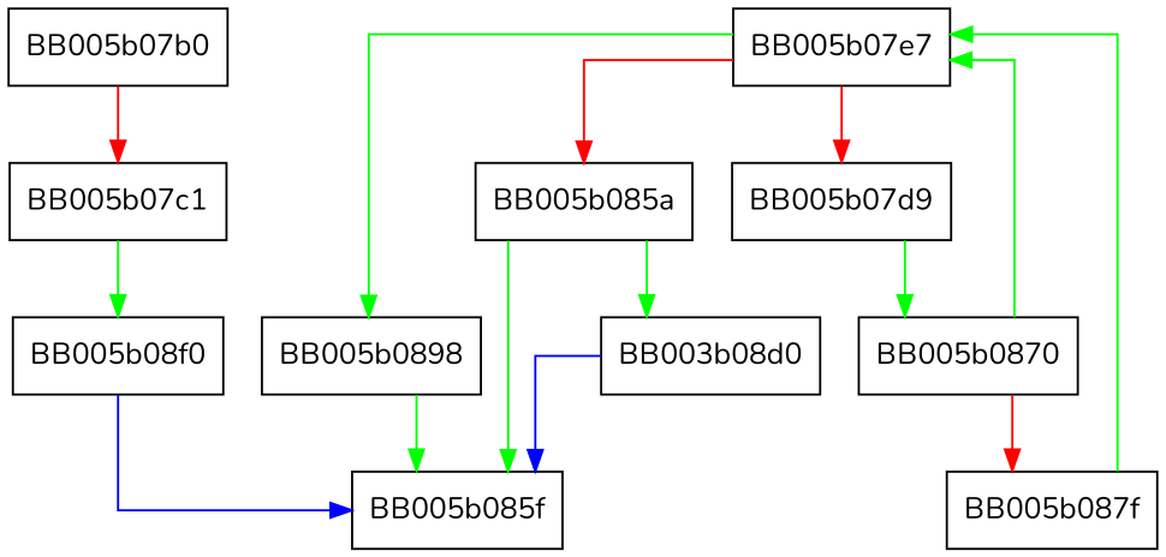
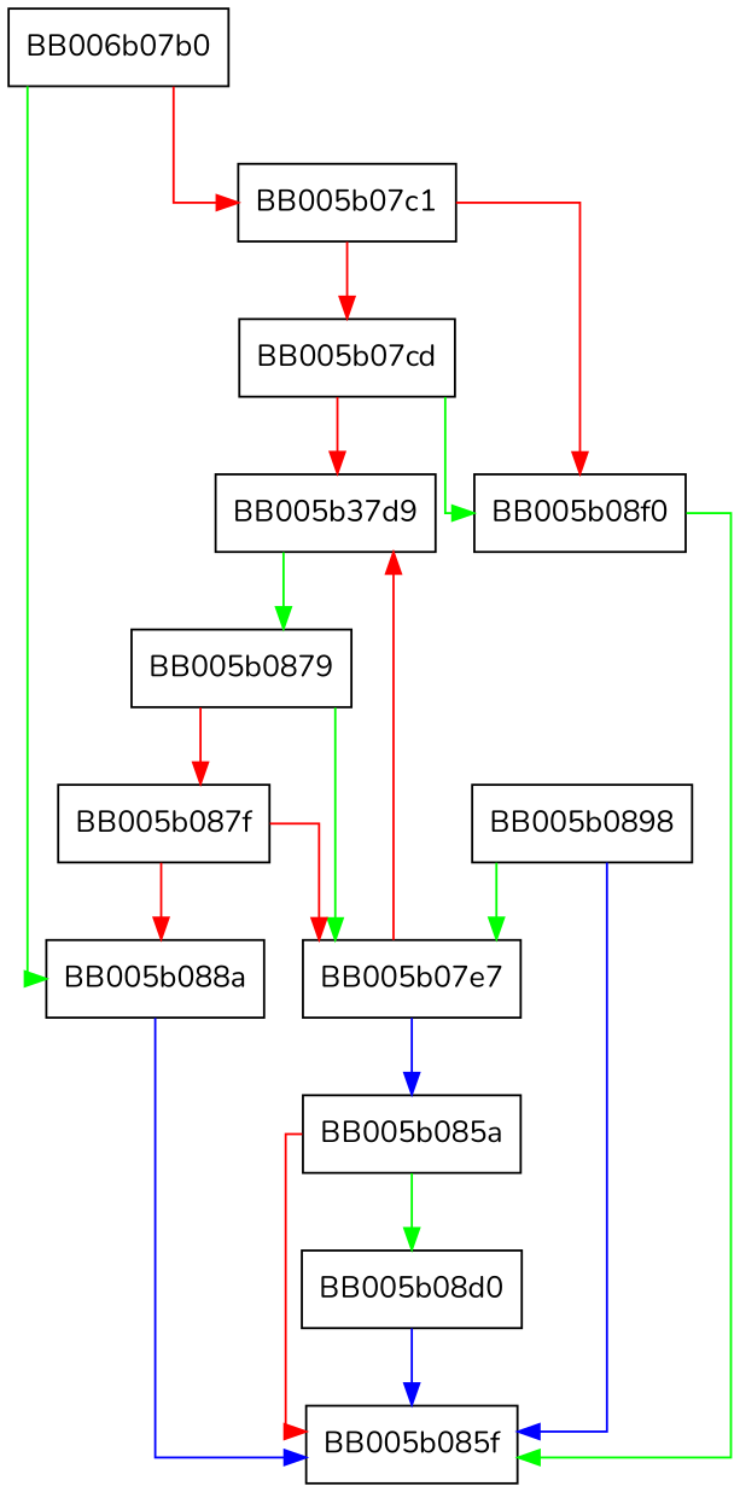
  digraph {
    fontname=Nunito
    splines=ortho
    node [fontname=Nunito shape=box]
    edge [color=green fontname=Nunito]
-   BB005b07b0
+   BB005b07b0 [label=BB006b07b0]
+   BB005b088a
    BB005b07c1
    BB005b085f
    BB005b08f0
-   BB005b07d9
-   BB005b0870
+   BB005b07cd
+   BB005b07d9 [label=BB005b37d9]
+   BB005b0870 [label=BB005b0879]
    BB005b07e7
    BB005b087f
    BB005b0898
    BB005b085a
-   BB005b08d0 [label=BB003b08d0]
+   BB005b08d0
+   BB005b07b0 -> BB005b088a
    BB005b07b0 -> BB005b07c1 [color=red]
-   BB005b07c1 -> BB005b08f0
-   BB005b08f0 -> BB005b085f [color=blue]
+   BB005b088a -> BB005b085f [color=blue]
+   BB005b07c1 -> BB005b08f0 [color=red]
+   BB005b07c1 -> BB005b07cd [color=red]
+   BB005b08f0 -> BB005b085f
+   BB005b07cd -> BB005b08f0
+   BB005b07cd -> BB005b07d9 [color=red]
    BB005b07d9 -> BB005b0870
    BB005b0870 -> BB005b07e7
    BB005b0870 -> BB005b087f [color=red]
    BB005b07e7 -> BB005b07d9 [color=red]
-   BB005b07e7 -> BB005b0898
-   BB005b07e7 -> BB005b085a [color=red]
-   BB005b087f -> BB005b07e7
-   BB005b0898 -> BB005b085f
-   BB005b085a -> BB005b085f
+   BB005b0898 -> BB005b07e7
+   BB005b07e7 -> BB005b085a [color=blue]
+   BB005b087f -> BB005b088a [color=red]
+   BB005b087f -> BB005b07e7 [color=red]
+   BB005b0898 -> BB005b085f [color=blue]
+   BB005b085a -> BB005b085f [color=red]
    BB005b085a -> BB005b08d0
    BB005b08d0 -> BB005b085f [color=blue]
  }
